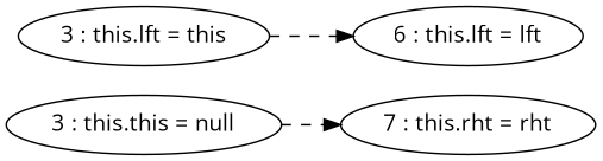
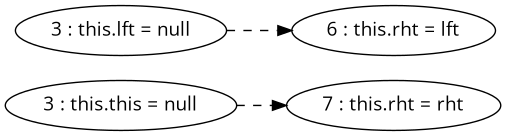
  digraph {
    fontname="Open Sans"
    rankdir=LR
    node [fontname="Open Sans"]
    edge [fontname="Open Sans" style=dashed]
    n1 [label="3 : this.this = null"]
    "7 : this.rht = rht"
-   "3 : this.lft = null" [label="3 : this.lft = this"]
-   "6 : this.lft = lft"
+   "3 : this.lft = null"
+   "6 : this.lft = lft" [label="6 : this.rht = lft"]
    n1 -> "7 : this.rht = rht"
    "3 : this.lft = null" -> "6 : this.lft = lft"
  }
